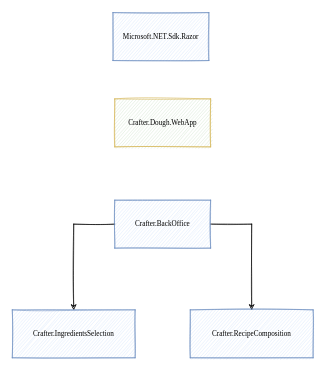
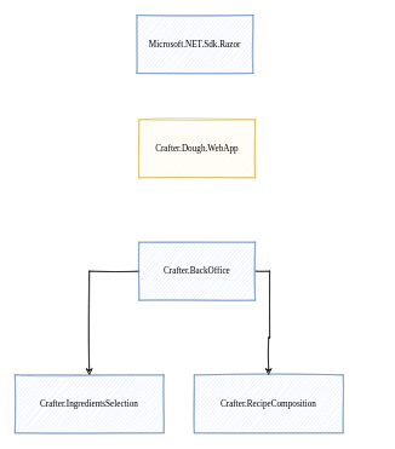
  <mxCell id="0" />
  <mxCell id="1" parent="0" />
- <mxCell id="2" value="Crafter.Dough.WebApp" style="rounded=0;whiteSpace=wrap;html=1;hachureGap=4;sketch=1;fontFamily=Architects Daughter;fontSource=https%3A%2F%2Ffonts.googleapis.com%2Fcss%3Ffamily%3DArchitects%2BDaughter;fillColor=#d5e8d4;strokeColor=#d6b656;" parent="1" vertex="1"><mxGeometry x="191" y="164" width="160" height="80" as="geometry" /></mxCell>
+ <mxCell id="2" value="Crafter.Dough.WebApp" style="rounded=0;whiteSpace=wrap;html=1;hachureGap=4;sketch=1;fontFamily=Architects Daughter;fontSource=https%3A%2F%2Ffonts.googleapis.com%2Fcss%3Ffamily%3DArchitects%2BDaughter;fillColor=#fff2cc;strokeColor=#d6b656;" parent="1" vertex="1"><mxGeometry x="191" y="164" width="160" height="80" as="geometry" /></mxCell>
  <mxCell id="3" style="edgeStyle=orthogonalEdgeStyle;rounded=0;sketch=1;orthogonalLoop=1;jettySize=auto;html=1;exitX=0;exitY=0.5;exitDx=0;exitDy=0;" parent="1" source="5" target="6" edge="1"><mxGeometry relative="1" as="geometry" /></mxCell>
  <mxCell id="4" style="edgeStyle=orthogonalEdgeStyle;rounded=0;sketch=1;orthogonalLoop=1;jettySize=auto;html=1;exitX=1;exitY=0.5;exitDx=0;exitDy=0;" parent="1" source="5" target="7" edge="1"><mxGeometry relative="1" as="geometry" /></mxCell>
  <mxCell id="5" value="Crafter.BackOffice" style="rounded=0;whiteSpace=wrap;html=1;hachureGap=4;sketch=1;fontFamily=Architects Daughter;fontSource=https%3A%2F%2Ffonts.googleapis.com%2Fcss%3Ffamily%3DArchitects%2BDaughter;fillColor=#dae8fc;strokeColor=#6c8ebf;glass=0;shadow=0;" parent="1" vertex="1"><mxGeometry x="191" y="333" width="160" height="80" as="geometry" /></mxCell>
  <mxCell id="6" value="Crafter.IngredientsSelection" style="rounded=0;whiteSpace=wrap;html=1;hachureGap=4;sketch=1;fontFamily=Architects Daughter;fontSource=https%3A%2F%2Ffonts.googleapis.com%2Fcss%3Ffamily%3DArchitects%2BDaughter;fillColor=#dae8fc;strokeColor=#6c8ebf;" parent="1" vertex="1"><mxGeometry x="20" y="516" width="205" height="80" as="geometry" /></mxCell>
- <mxCell id="7" value="Crafter.RecipeComposition" style="rounded=0;whiteSpace=wrap;html=1;hachureGap=4;sketch=1;fontFamily=Architects Daughter;fontSource=https%3A%2F%2Ffonts.googleapis.com%2Fcss%3Ffamily%3DArchitects%2BDaughter;fillColor=#dae8fc;strokeColor=#6c8ebf;" parent="1" vertex="1"><mxGeometry x="317" y="516" width="205" height="80" as="geometry" /></mxCell>
+ <mxCell id="7" value="Crafter.RecipeComposition" style="rounded=0;whiteSpace=wrap;html=1;hachureGap=4;sketch=1;fontFamily=Architects Daughter;fontSource=https%3A%2F%2Ffonts.googleapis.com%2Fcss%3Ffamily%3DArchitects%2BDaughter;fillColor=#dae8fc;strokeColor=#6c8ebf;" parent="1" vertex="1"><mxGeometry x="267" y="516" width="205" height="80" as="geometry" /></mxCell>
  <mxCell id="8" value="Microsoft.NET.Sdk.Razor" style="rounded=0;whiteSpace=wrap;html=1;hachureGap=4;sketch=1;fontFamily=Architects Daughter;fontSource=https%3A%2F%2Ffonts.googleapis.com%2Fcss%3Ffamily%3DArchitects%2BDaughter;fillColor=#dae8fc;strokeColor=#6c8ebf;glass=0;shadow=0;" vertex="1" parent="1"><mxGeometry x="188" y="20" width="160" height="80" as="geometry" /></mxCell>
